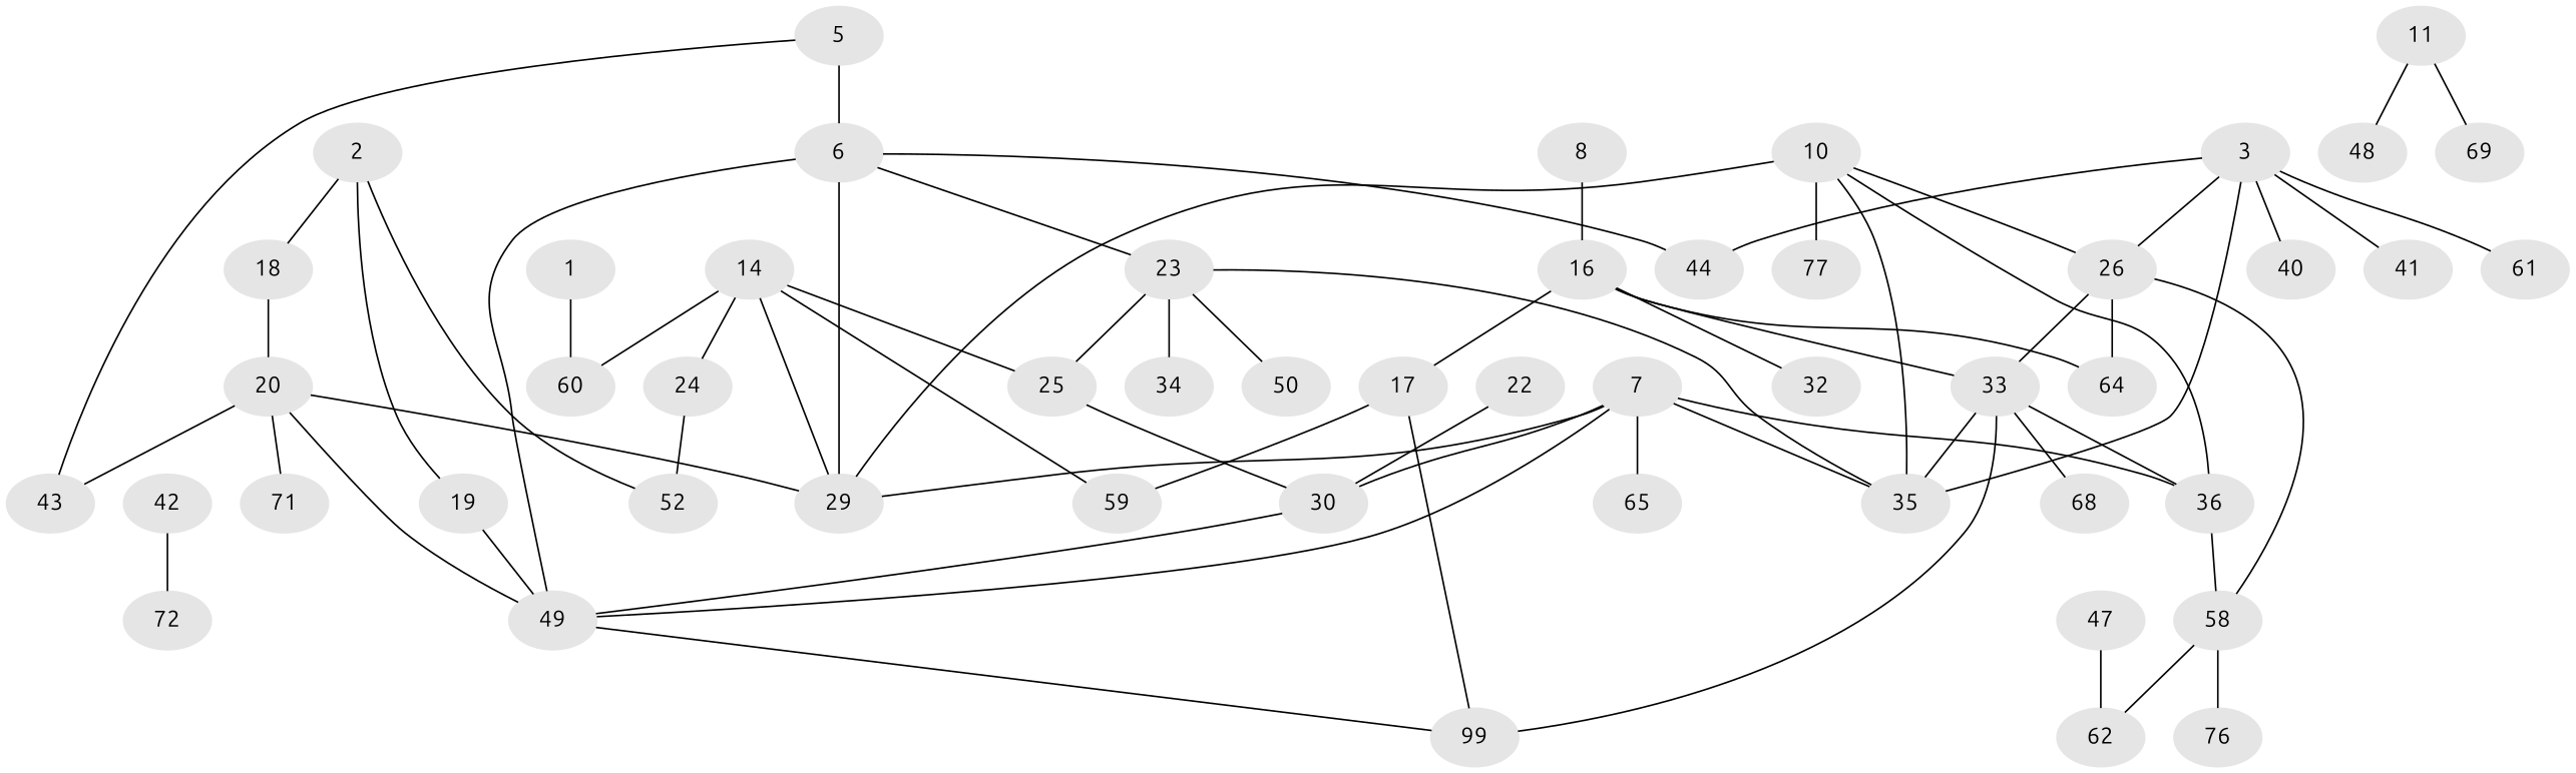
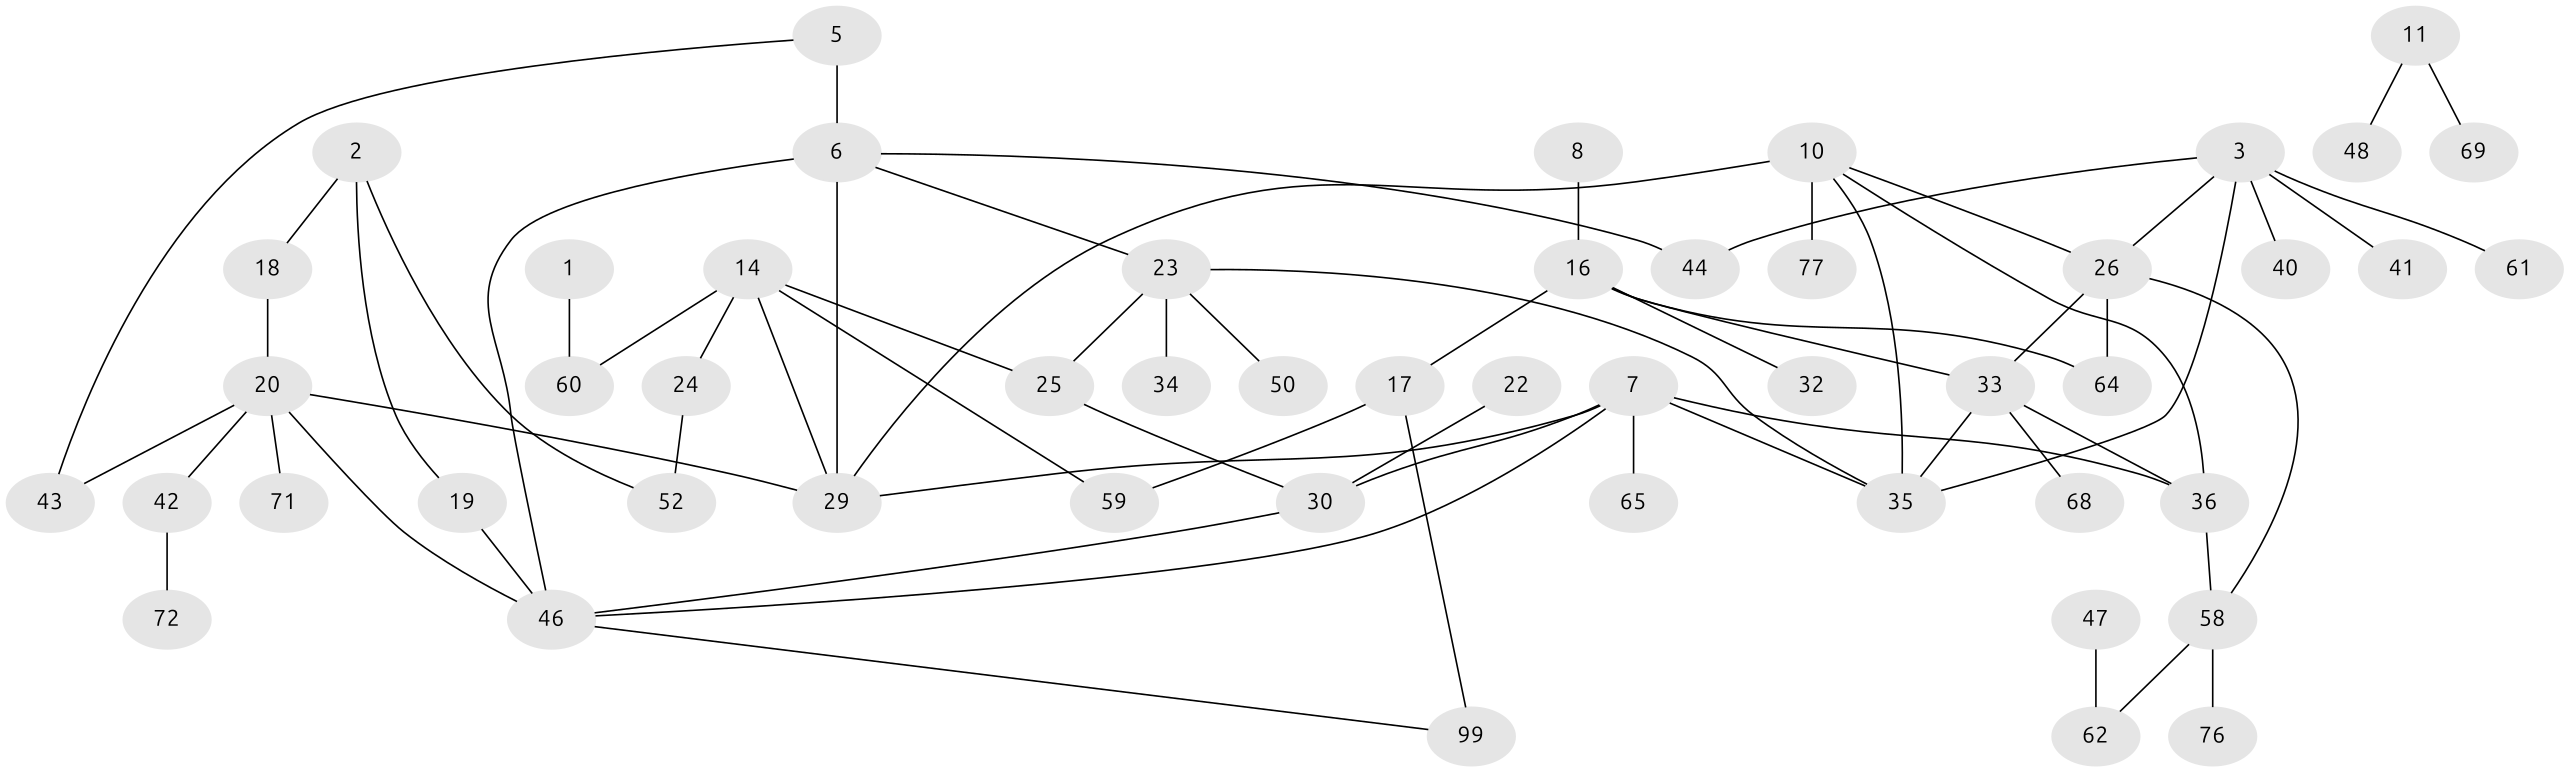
  graph {
    fontname=Ubuntu
    node [color=gray90 fontname=Ubuntu style=filled]
    edge [fontname=Ubuntu weight=1.0]
    1
    60
    2
    18
    19
    52
    20
-   46 [label=49]
+   46
    3
    26
    35
    40
    41
    44
    61
    24
    33
    64
    58
    30
    5
    6
    43
    23
    29
    25
    34
    50
    n29 [label=99]
    7
    36
    65
    8
    16
    17
    32
    10
    n38 [label=77]
    11
    48
    69
    14
    59
    68
    42
    71
    72
    22
    62
    n50 [label=76]
    47
    1 -- 60
    2 -- 18
    2 -- 19
    2 -- 52
    18 -- 20
    19 -- 46
    20 -- 46 [weight=2.0]
    20 -- 43 [weight=2.0]
    20 -- 29
+   20 -- 42 [weight=2.0]
    20 -- 71
    46 -- n29
    3 -- 26
    3 -- 35
    3 -- 40
    3 -- 41
    3 -- 44
    3 -- 61
    26 -- 33
    26 -- 64 [weight=2.0]
    26 -- 58
    24 -- 52
    33 -- 35
-   33 -- n29
    33 -- 36
    33 -- 68
    58 -- 62
    58 -- n50
    30 -- 46
    5 -- 6 [weight=3.0]
    5 -- 43
    6 -- 46
    6 -- 44
    6 -- 23
    6 -- 29
    23 -- 35
    23 -- 25
    23 -- 34
    23 -- 50
    25 -- 30
    7 -- 46
    7 -- 35
    7 -- 30
    7 -- 29
    7 -- 36
    7 -- 65
    36 -- 58
    8 -- 16
    16 -- 33
    16 -- 64
    16 -- 17
    16 -- 32
    17 -- n29 [weight=2.0]
    17 -- 59
    10 -- 26
    10 -- 35 [weight=2.0]
    10 -- 29
    10 -- 36
    10 -- n38 [weight=5.0]
    11 -- 48
    11 -- 69
    14 -- 60
    14 -- 24
    14 -- 29
    14 -- 25
    14 -- 59
    42 -- 72
    22 -- 30 [weight=3.0]
    47 -- 62
  }
